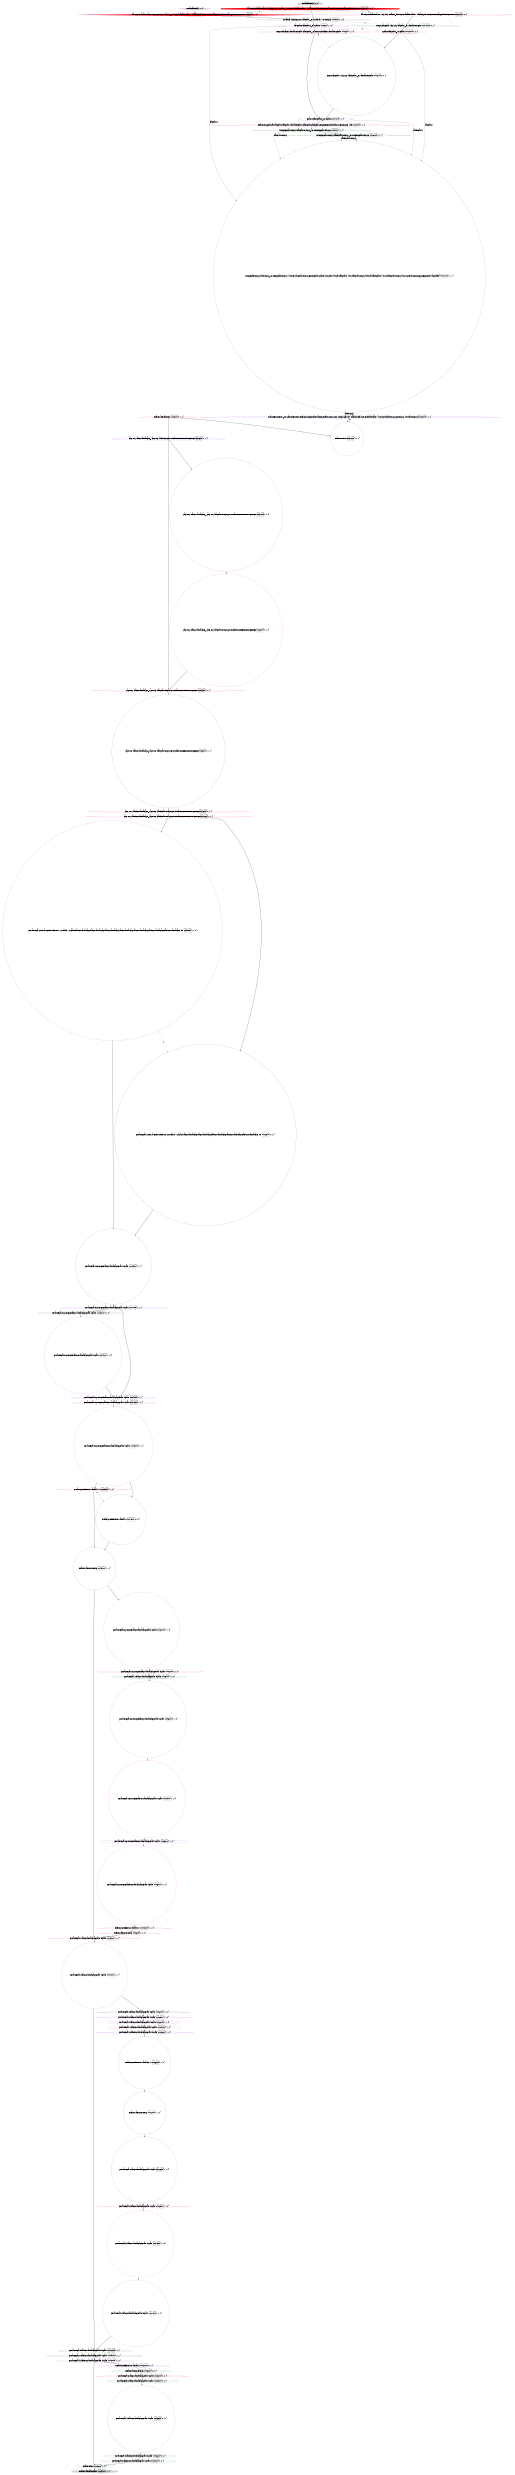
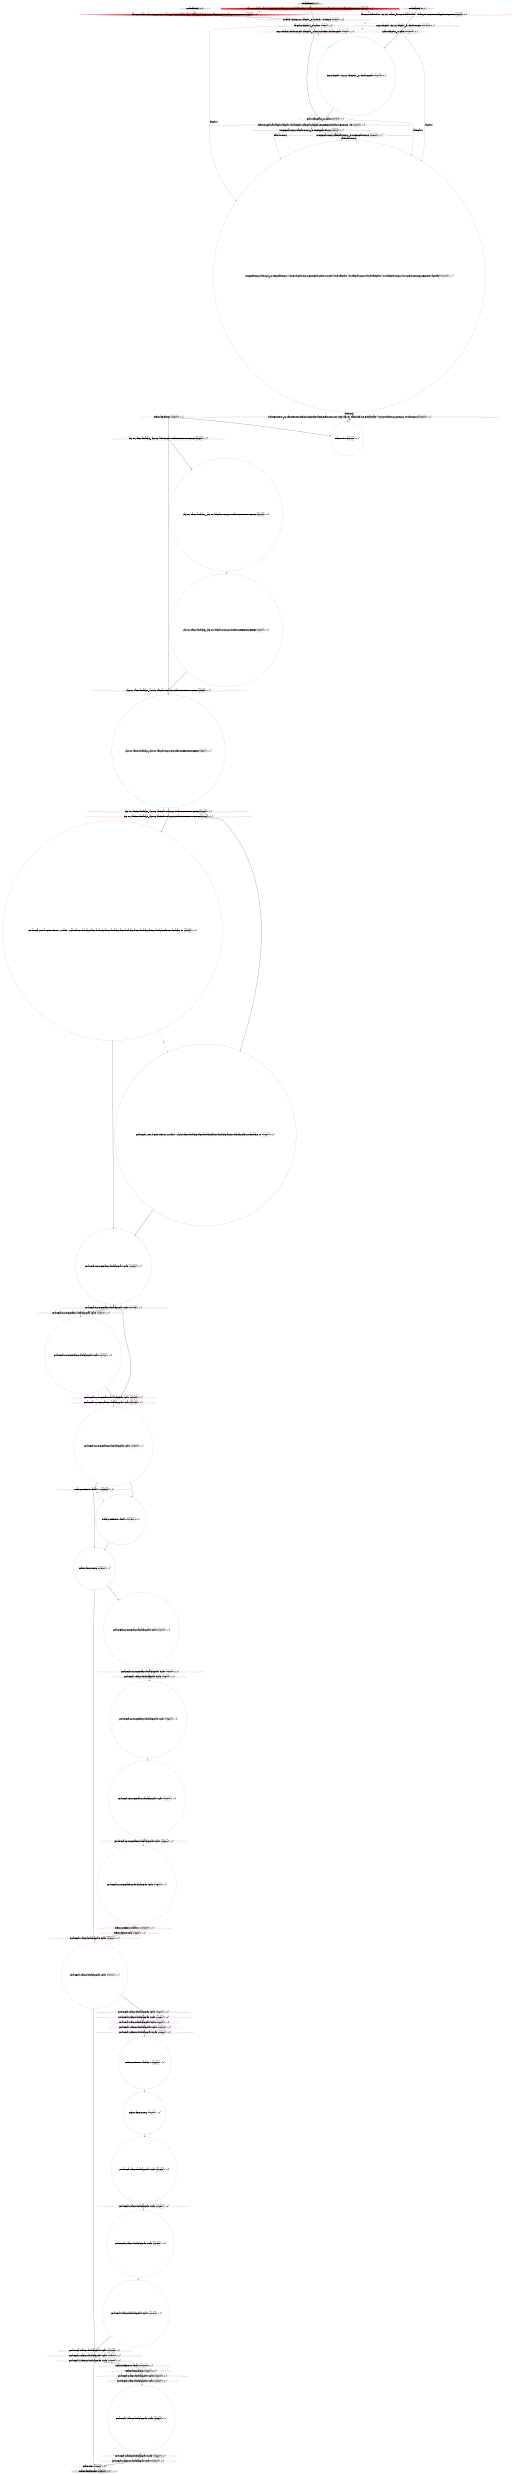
  digraph {
    node [color=darkgreen fillcolor=white shape=diamond style=filled]
    edge [style=bold]
    n1 [color=purple label="Assert.assertEquals(4L,chainedOutputWatermarkGauge.getValue().longValue())@@@50@@@['1', '1', '1']" shape=octagon]
    n2 [color=purple label="testHarness.processElement(new Watermark(2L))@@@51@@@['0', '0', '1']"]
    n3 [label="testHarness.endInput()@@@58@@@['1', '1', '1']" shape=octagon]
    n4 [label="testHarness.waitForInputProcessing()@@@52@@@['0', '0', '1']"]
    n5 [fillcolor=lightgray label="testHarness.waitForTaskCompletion()@@@59@@@['1', '1', '1']" shape=octagon]
    n6 [label="Assert.assertEquals(1L,headInput1WatermarkGauge.getValue().longValue())@@@61@@@['1', '1', '0']"]
    n7 [color=purple label="Assert.assertEquals(2L,headInput2WatermarkGauge.getValue().longValue())@@@62@@@['1', '1', '0']"]
    n8 [color=purple label="Assert.assertEquals(1L,headOutputWatermarkGauge.getValue().longValue())@@@63@@@['1', '1', '0']" shape=octagon]
    n9 [color=deeppink label="Assert.assertEquals(Long.MIN_VALUE,chainedOutputWatermarkGauge.getValue().longValue())@@@43@@@['1', '1', '1']" shape=circle]
    n10 [color=deeppink label="testHarness.processElement(new Watermark(1L),0,0)@@@48@@@['1', '1', '0']"]
    n11 [label="testHarness.processElement(new Watermark(1L))@@@44@@@['0', '0', '1']" shape=circle]
    n12 [label="testHarness.waitForInputProcessing()@@@45@@@['1', '1', '1']" shape=circle]
    n13 [color=purple fillcolor=red label="final TwoInputStreamTaskTestHarness<String,Integer,String> testHarness = new TwoInputStreamTaskTestHarness<>(null,BasicTypeInfo.STRING_TYPE_INFO,BasicTypeInfo.INT_TYPE_INFO,BasicTypeInfo.STRING_TYPE_INFO)@@@3@@@['0', '1', '0']"]
    n14 [label="CoStreamMap<String,Integer,String> headOperator = new CoStreamMap<>(new IdentityMap())@@@4@@@['1', '1', '0']"]
    n15 [label="OneInputStreamOperator<String,String> headOperator = new WatermarkMetricOperator()@@@4@@@['0', '0', '1']"]
    n16 [color=purple label="final OperatorID headOperatorId = new OperatorID()@@@5@@@['1', '1', '0']"]
    n17 [color=deeppink label="OperatorID headOperatorId = new OperatorID()@@@5@@@['0', '0', '1']" shape=octagon]
    n18 [label="InterceptingTaskMetricGroup taskMetricGroup = new InterceptingTaskMetricGroup(){@Override public OperatorMetricGroup getOrAddOperator(OperatorID id,String name){if (id.equals(headOperatorId)) {return headOperatorMetricGroup}if (id.equals(chainedOperatorId)) {return chainedOperatorMetricGroup}{return super.edu.fdu.CPPDG.tinypdg.pe.ExpressionInfo@1ba6059idname}}}@@@11@@@['1', '1', '1']" shape=circle]
    n19 [label="OneInputStreamOperator<String,String> chainedOperator = new WatermarkMetricOperator()@@@6@@@['0', '0', '1']" shape=circle]
    n20 [color=purple label="StreamMockEnvironment env = new StreamMockEnvironment(testHarness.jobConfig,testHarness.taskConfig,testHarness.memorySize,new MockInputSplitProvider(),testHarness.bufferSize,new TestTaskStateManager()){@Override public TaskMetricGroup getMetricGroup(){return taskMetricGroup}}@@@25@@@['1', '1', '1']"]
    n21 [color=purple label="OperatorID chainedOperatorId = new OperatorID()@@@7@@@['1', '1', '1']" shape=octagon]
    n22 [color=purple label="Assert.assertEquals(Long.MIN_VALUE,headInput2WatermarkGauge.getValue().longValue())@@@44@@@['1', '1', '0']" shape=circle]
    n23 [color=purple label="Assert.assertEquals(Long.MIN_VALUE,headOutputWatermarkGauge.getValue().longValue())@@@41@@@['1', '1', '1']" shape=octagon]
    n24 [color=deeppink label="Assert.assertEquals(Long.MIN_VALUE,chainedInputWatermarkGauge.getValue().longValue())@@@42@@@['1', '1', '1']" shape=octagon]
    n25 [label="Assert.assertEquals(2L,headOutputWatermarkGauge.getValue().longValue())@@@48@@@['1', '1', '1']" shape=octagon]
    n26 [label="Assert.assertEquals(2L,chainedInputWatermarkGauge.getValue().longValue())@@@49@@@['1', '1', '1']"]
    n27 [color=purple label="Gauge<Long> taskInputWatermarkGauge = (Gauge<Long>)taskMetricGroup.get(MetricNames.IO_CURRENT_INPUT_WATERMARK)@@@33@@@['1', '1', '1']" shape=octagon]
    n28 [color=deeppink label="Gauge<Long> headInputWatermarkGauge = (Gauge<Long>)headOperatorMetricGroup.get(MetricNames.IO_CURRENT_INPUT_WATERMARK)@@@34@@@['1', '1', '1']"]
    n29 [color=purple label="Gauge<Long> headInput1WatermarkGauge = (Gauge<Long>)headOperatorMetricGroup.get(MetricNames.IO_CURRENT_INPUT_1_WATERMARK)@@@34@@@['1', '1', '0']" shape=circle]
    n30 [label="Gauge<Long> headOutputWatermarkGauge = (Gauge<Long>)headOperatorMetricGroup.get(MetricNames.IO_CURRENT_OUTPUT_WATERMARK)@@@35@@@['1', '1', '1']" shape=circle]
    n31 [color=deeppink label="Gauge<Long> headInput2WatermarkGauge = (Gauge<Long>)headOperatorMetricGroup.get(MetricNames.IO_CURRENT_INPUT_2_WATERMARK)@@@35@@@['1', '1', '0']" shape=circle]
    n32 [color=deeppink label="OneInputStreamTaskTest.WatermarkMetricOperator chainedOperator = new OneInputStreamTaskTest.WatermarkMetricOperator()@@@6@@@['1', '1', '0']" shape=octagon]
    n33 [color=deeppink label="testHarness.setupOperatorChain(headOperatorId,headOperator).chain(chainedOperatorId,chainedOperator,BasicTypeInfo.STRING_TYPE_INFO.createSerializer(new ExecutionConfig())).finish()@@@8@@@['1', '1', '1']"]
    n34 [color=deeppink label="Assert.assertEquals(1L,headInputWatermarkGauge.getValue().longValue())@@@47@@@['1', '1', '1']" shape=circle]
    n35 [label="InterceptingOperatorMetricGroup headOperatorMetricGroup = new InterceptingOperatorMetricGroup()@@@9@@@['1', '1', '1']"]
    n36 [label="InterceptingOperatorMetricGroup chainedOperatorMetricGroup = new InterceptingOperatorMetricGroup()@@@10@@@['1', '1', '1']"]
    n37 [color=deeppink label="Assert.assertEquals(2L,taskInputWatermarkGauge.getValue().longValue())@@@53@@@['0', '0', '1']"]
    n38 [label="Assert.assertEquals(2L,headInputWatermarkGauge.getValue().longValue())@@@54@@@['0', '0', '1']" shape=octagon]
    n39 [label="Assert.assertEquals(4L,headOutputWatermarkGauge.getValue().longValue())@@@55@@@['0', '0', '1']" shape=circle]
    n40 [color=purple label="Assert.assertEquals(\"A metric was registered multiple times.\",7,new HashSet<>(Arrays.asList(taskInputWatermarkGauge,headInput1WatermarkGauge,headInput2WatermarkGauge,headInputWatermarkGauge,headOutputWatermarkGauge,chainedInputWatermarkGauge,chainedOutputWatermarkGauge)).size())@@@40@@@['1', '1', '0']" shape=circle]
    n41 [label="Assert.assertEquals(\"A metric was registered multiple times.\",5,new HashSet<>(Arrays.asList(taskInputWatermarkGauge,headInputWatermarkGauge,headOutputWatermarkGauge,chainedInputWatermarkGauge,chainedOutputWatermarkGauge)).size())@@@38@@@['0', '0', '1']" shape=circle]
    n42 [label="Assert.assertEquals(Long.MIN_VALUE,taskInputWatermarkGauge.getValue().longValue())@@@39@@@['1', '1', '1']" shape=circle]
    n43 [color=purple label="Assert.assertEquals(Long.MIN_VALUE,headInputWatermarkGauge.getValue().longValue())@@@40@@@['1', '1', '1']"]
    n44 [color=purple label="Assert.assertEquals(2L,headInput2WatermarkGauge.getValue().longValue())@@@71@@@['1', '1', '0']" shape=circle]
    n45 [color=deeppink label="Gauge<Long> chainedInputWatermarkGauge = (Gauge<Long>)chainedOperatorMetricGroup.get(MetricNames.IO_CURRENT_INPUT_WATERMARK)@@@36@@@['1', '1', '1']"]
    n46 [color=deeppink label="Gauge<Long> chainedOutputWatermarkGauge = (Gauge<Long>)chainedOperatorMetricGroup.get(MetricNames.IO_CURRENT_OUTPUT_WATERMARK)@@@37@@@['1', '1', '1']"]
    n47 [label="Assert.assertEquals(1L,headInput1WatermarkGauge.getValue().longValue())@@@52@@@['1', '1', '0']" shape=octagon]
    n48 [color=purple label="Assert.assertEquals(Long.MIN_VALUE,headInput2WatermarkGauge.getValue().longValue())@@@53@@@['1', '1', '0']" shape=circle]
    n49 [color=deeppink label="Assert.assertEquals(Long.MIN_VALUE,headOutputWatermarkGauge.getValue().longValue())@@@54@@@['1', '1', '0']" shape=circle]
    n50 [label="Assert.assertEquals(4L,chainedInputWatermarkGauge.getValue().longValue())@@@56@@@['0', '0', '1']" shape=octagon]
    n51 [label="Assert.assertEquals(8L,chainedOutputWatermarkGauge.getValue().longValue())@@@57@@@['0', '0', '1']" shape=octagon]
    n52 [color=deeppink label="testHarness.waitForTaskRunning()@@@32@@@['1', '1', '1']"]
    n53 [color=purple label="testHarness.invoke(env)@@@31@@@['1', '1', '1']" shape=circle]
    n54 [color=deeppink label="Assert.assertEquals(1L,chainedInputWatermarkGauge.getValue().longValue())@@@64@@@['1', '1', '0']" shape=octagon]
    n55 [color=purple label="Assert.assertEquals(Long.MIN_VALUE,taskInputWatermarkGauge.getValue().longValue())@@@50@@@['1', '1', '0']" shape=circle]
    n56 [color=deeppink label="Assert.assertEquals(1L,taskInputWatermarkGauge.getValue().longValue())@@@46@@@['1', '1', '1']"]
+   n57 [color=deeppink fillcolor=lightgray label="testWatermarkMetrics['0', '0', '1']"]
    n58 [color=deeppink label="final OneInputStreamTaskTestHarness<String,String> testHarness = new OneInputStreamTaskTestHarness<>(null,BasicTypeInfo.STRING_TYPE_INFO,BasicTypeInfo.STRING_TYPE_INFO)@@@3@@@['0', '0', '1']"]
    n59 [label="testHarness.processElement(new Watermark(3L),0,0)@@@66@@@['1', '1', '0']" shape=circle]
    n60 [label="testHarness.waitForInputProcessing()@@@67@@@['1', '1', '0']" shape=circle]
    n61 [color=purple label="Assert.assertEquals(2L,taskInputWatermarkGauge.getValue().longValue())@@@68@@@['1', '1', '0']" shape=circle]
    n62 [color=deeppink label="Assert.assertEquals(Long.MIN_VALUE,headInputWatermarkGauge.getValue().longValue())@@@51@@@['1', '1', '0']"]
    n63 [color=deeppink label="Assert.assertEquals(3L,headInput1WatermarkGauge.getValue().longValue())@@@70@@@['1', '1', '0']" shape=circle]
    n64 [color=deeppink label="Assert.assertEquals(2L,headInputWatermarkGauge.getValue().longValue())@@@69@@@['1', '1', '0']"]
    n65 [label="Assert.assertEquals(Long.MIN_VALUE,headInput1WatermarkGauge.getValue().longValue())@@@43@@@['1', '1', '0']" shape=octagon]
    n66 [color=purple label="Assert.assertEquals(2L,chainedOutputWatermarkGauge.getValue().longValue())@@@65@@@['1', '1', '0']"]
    n67 [color=deeppink label="testHarness.processElement(new Watermark(2L),1,0)@@@57@@@['1', '1', '0']"]
    n68 [color=deeppink label="testHarness.waitForInputProcessing()@@@58@@@['1', '1', '0']"]
    n69 [color=purple fillcolor=lightgray label="testWatermarkMetrics['0', '1', '0']"]
    n70 [color=deeppink fillcolor=red label="final TwoInputStreamTaskTestHarness<String,Integer,String> testHarness = new TwoInputStreamTaskTestHarness<>(null,BasicTypeInfo.STRING_TYPE_INFO,BasicTypeInfo.INT_TYPE_INFO,BasicTypeInfo.STRING_TYPE_INFO)@@@3@@@['1', '0', '0']" shape=octagon]
    n71 [fillcolor=lightgray label="testWatermarkMetrics['1', '0', '0']" shape=octagon]
    n72 [color=deeppink label="Assert.assertEquals(Long.MIN_VALUE,chainedOutputWatermarkGauge.getValue().longValue())@@@56@@@['1', '1', '0']" shape=circle]
    n73 [color=purple label="Assert.assertEquals(Long.MIN_VALUE,chainedInputWatermarkGauge.getValue().longValue())@@@55@@@['1', '1', '0']" shape=octagon]
    n1 -> n2
    n1 -> n3
    n2 -> n4
    n3 -> n5
    n4 -> n37
    n6 -> n7
    n7 -> n8
    n8 -> n54
    n9 -> n10
    n9 -> n11
    n10 -> n11 [label=0 style=dashed]
    n10 -> n12
    n11 -> n12
    n12 -> n55
    n12 -> n56
    n13 -> n14
    n14 -> n15 [label=0 style=dashed]
    n14 -> n16
    n15 -> n17
    n16 -> n17 [label=0 style=dashed]
    n16 -> n18 [label=headOperatorId style=solid]
    n16 -> n32
    n17 -> n18 [label=headOperatorId style=solid]
    n17 -> n19
    n18 -> n20 [label=taskMetricGroup style=solid]
    n18 -> n20
    n19 -> n21
    n20 -> n53
    n20 -> n53 [label=env style=solid]
    n21 -> n18 [label=chainedOperatorId style=solid]
    n21 -> n33
    n22 -> n23
    n23 -> n24
    n24 -> n9
    n25 -> n26
    n26 -> n1
    n27 -> n28
    n27 -> n29
    n28 -> n30
    n29 -> n31
    n30 -> n45
    n31 -> n28
    n32 -> n19 [label=0 style=dashed]
    n32 -> n21
    n33 -> n35
    n34 -> n6
    n34 -> n25
    n35 -> n18 [label=headOperatorMetricGroup style=solid]
    n35 -> n36
    n36 -> n18
    n36 -> n18 [label=chainedOperatorMetricGroup style=solid]
    n37 -> n38
    n38 -> n39
    n39 -> n50
    n40 -> n41 [label=0 style=dashed]
    n40 -> n42
    n41 -> n42
    n42 -> n43
    n43 -> n23
    n43 -> n65
    n44 -> n25
    n45 -> n46
    n46 -> n40
    n46 -> n41
    n47 -> n48
    n48 -> n49
    n49 -> n73
    n50 -> n51
    n51 -> n3
    n52 -> n27
    n52 -> n53
    n54 -> n66
    n55 -> n62
    n56 -> n34
+   n57 -> n58
    n58 -> n15
    n59 -> n60
    n60 -> n61
    n61 -> n64
    n62 -> n47
    n63 -> n44
    n64 -> n63
    n65 -> n22
    n66 -> n59
    n67 -> n68
    n68 -> n56
    n69 -> n13
    n70 -> n13 [label=0 style=dashed]
    n70 -> n14
    n70 -> n58 [label=0 style=dashed]
    n71 -> n70
    n72 -> n67
    n73 -> n72
  }
